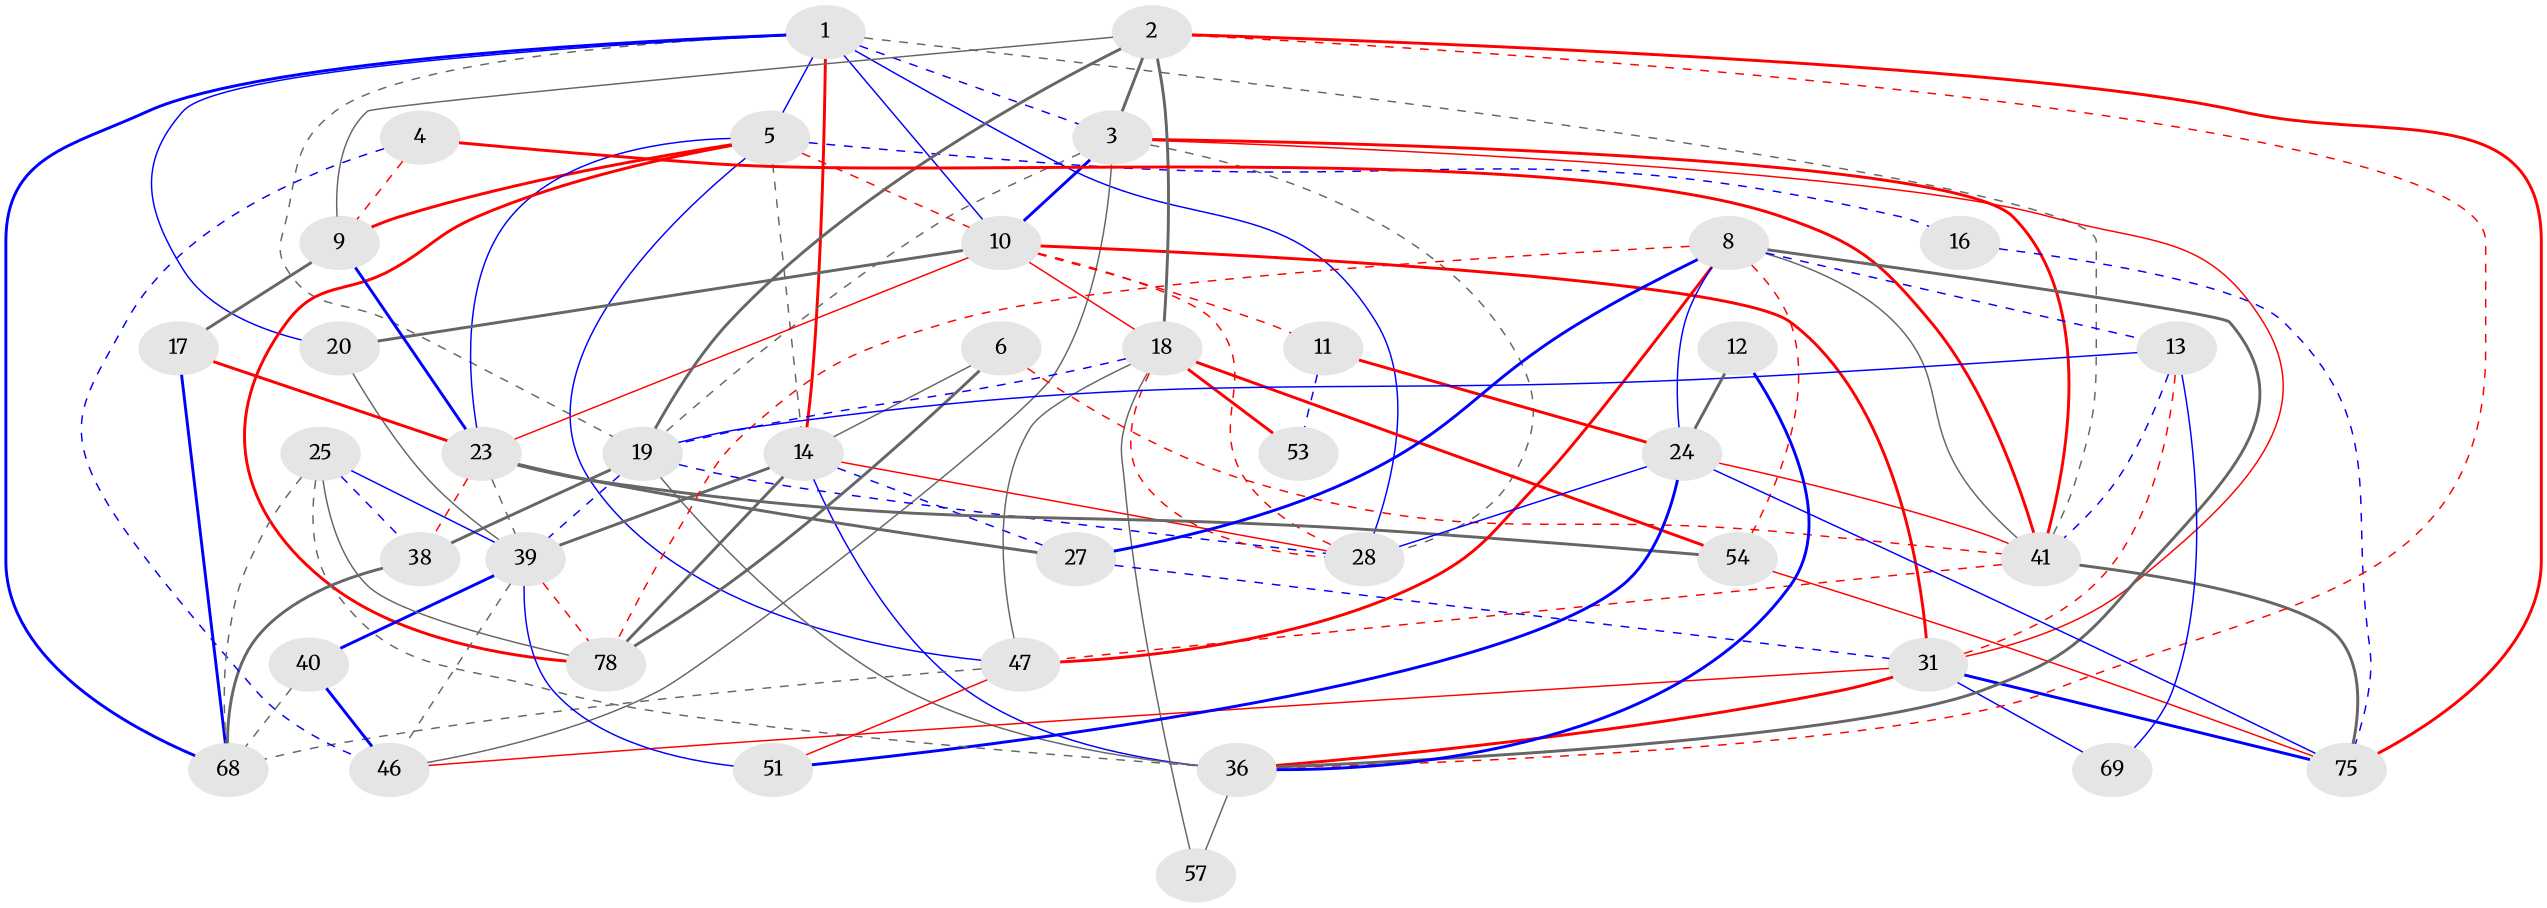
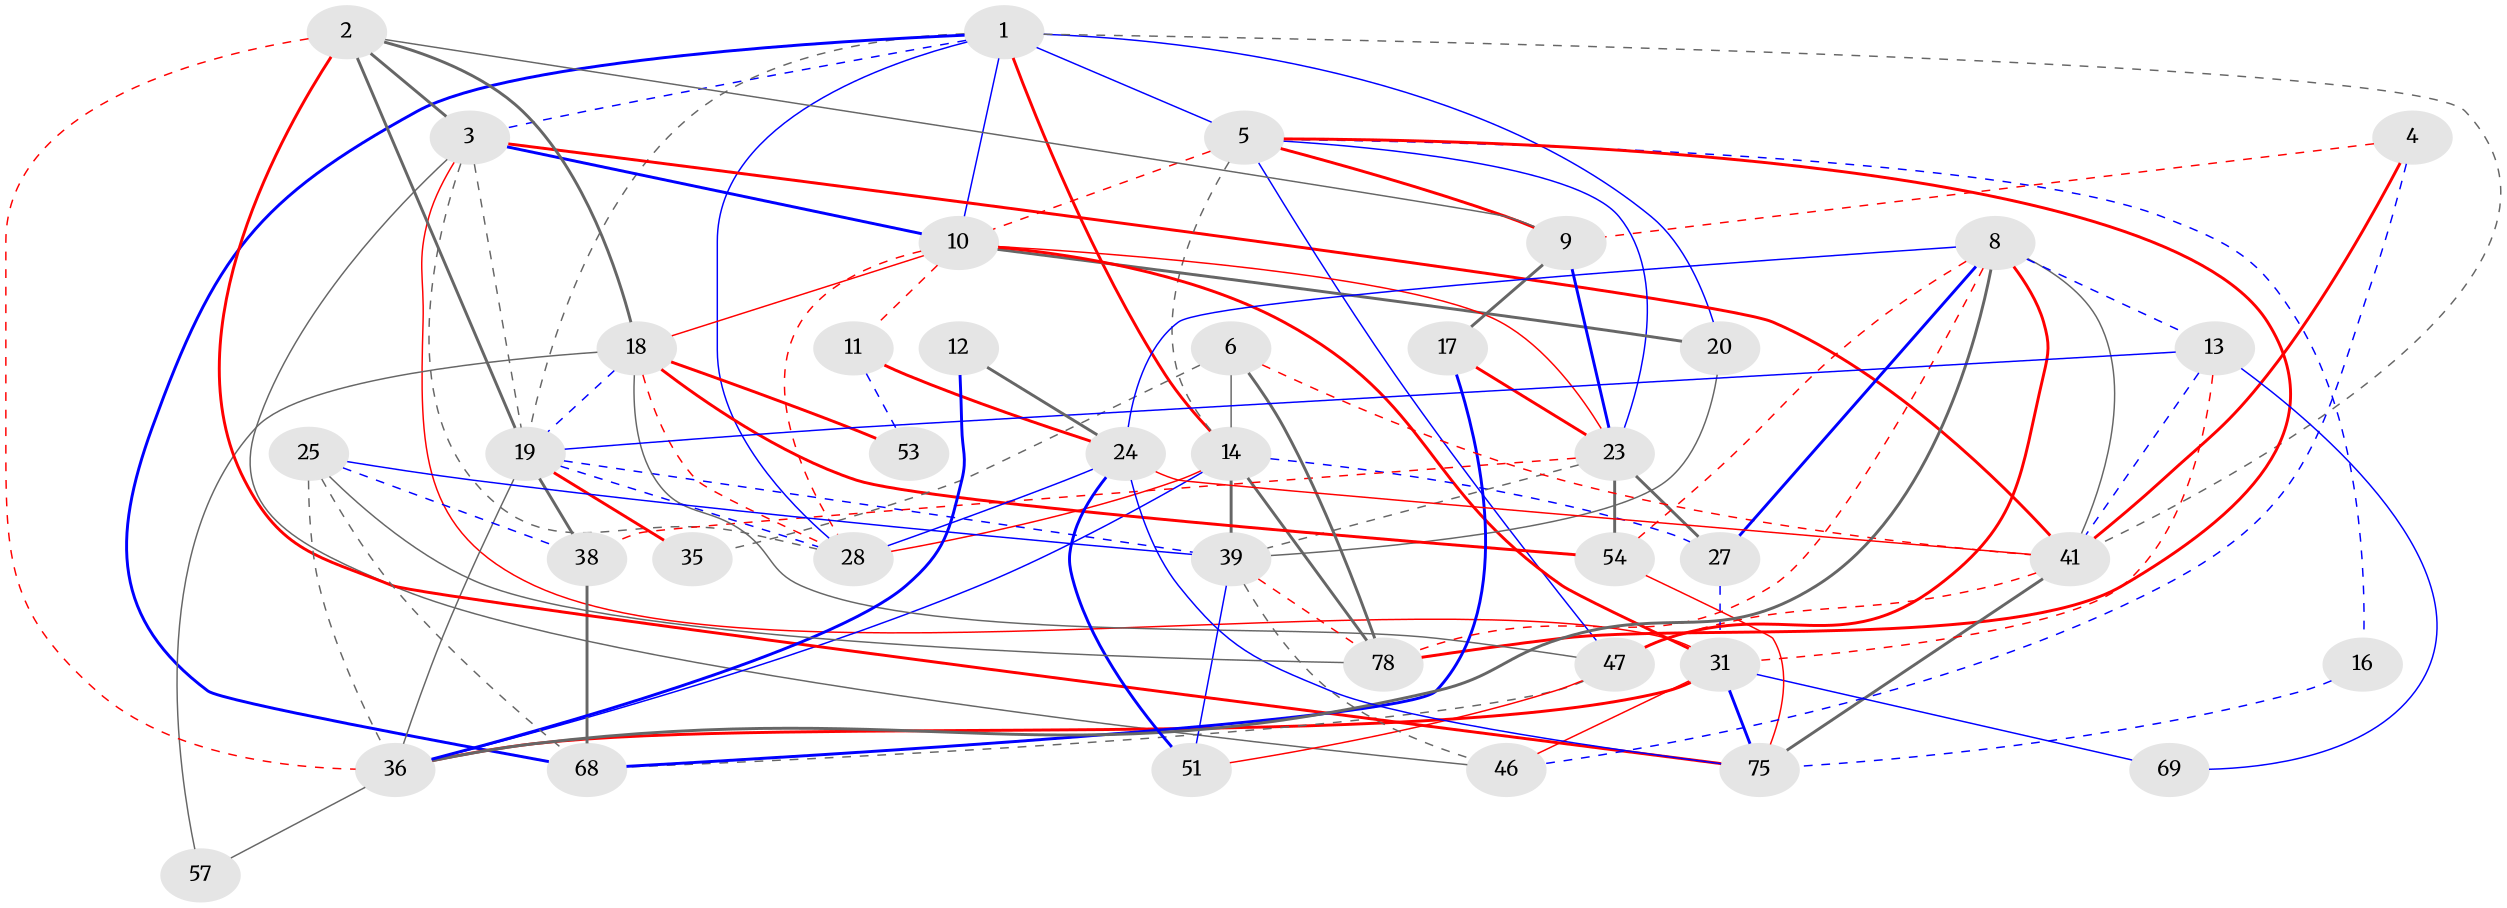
  graph {
    fontname=Merriweather
    node [color=gray90 fontname=Merriweather style=filled]
    edge [color=blue fontname=Merriweather style=bold]
    1 [super="+67+7"]
    3 [super="+29"]
    5 [super="+71+37+15"]
    10 [super="+34+60"]
    14 [super="+33+21"]
    19 [super="+26"]
    20
    28 [super="+82"]
    41 [super="+49+56"]
    68 [super="+79+73"]
    31 [super="+65+74+66"]
    46 [super="+63"]
    9
    16
    23 [super="+32"]
    47
    78
    18 [super="+48"]
    11
    36 [super="+70"]
    27 [super="+62"]
    39 [super="+77"]
+   35
    38 [super="+45"]
    75 [super="+76"]
    2 [super="+52"]
    17
    54
    53
    57
    69
    4
    51 [super="+64"]
    6 [super="+42"]
    8 [super="+44"]
    13 [super="+43"]
    24 [super="+80"]
    12
-   40
    25 [super="+59"]
    1 -- 3 [style=dashed]
    1 -- 5 [style=solid weight=2]
    1 -- 10 [style=solid]
    1 -- 14 [color=red]
    1 -- 19 [color=gray40 style=dashed]
    1 -- 20 [style=solid]
    1 -- 28 [style=solid]
    1 -- 41 [color=gray40 style=dashed]
    1 -- 68
    3 -- 10
    3 -- 19 [color=gray40 style=dashed]
    3 -- 28 [color=gray40 style=dashed]
    3 -- 41 [color=red weight=2]
    3 -- 31 [color=red style=solid]
    3 -- 46 [color=gray40 style=solid]
    5 -- 10 [color=red style=dashed weight=2]
    5 -- 14 [color=gray40 style=dashed]
    5 -- 9 [color=red]
    5 -- 16 [style=dashed]
    5 -- 23 [style=solid]
    5 -- 47 [style=solid]
    5 -- 78 [color=red]
    10 -- 20 [color=gray40]
    10 -- 28 [color=red style=dashed]
    10 -- 31 [color=red]
    10 -- 23 [color=red style=solid]
    10 -- 18 [color=red style=solid]
    10 -- 11 [color=red style=dashed]
    14 -- 28 [color=red style=solid]
    14 -- 78 [color=gray40]
    14 -- 36 [style=solid]
    14 -- 27 [style=dashed]
    14 -- 39 [color=gray40]
    19 -- 28 [style=dashed]
    19 -- 36 [color=gray40 style=solid weight=2]
    19 -- 39 [style=dashed]
+   19 -- 35 [color=red weight=2]
    19 -- 38 [color=gray40]
    20 -- 39 [color=gray40 style=solid]
    41 -- 47 [color=red style=dashed]
    41 -- 75 [color=gray40]
    31 -- 46 [color=red style=solid]
    31 -- 36 [color=red]
    31 -- 75
    31 -- 69 [style=solid]
    9 -- 23
    9 -- 17 [color=gray40]
    16 -- 75 [style=dashed]
    23 -- 27 [color=gray40]
    23 -- 39 [color=gray40 style=dashed]
    23 -- 38 [color=red style=dashed]
    23 -- 54 [color=gray40]
    47 -- 68 [color=gray40 style=dashed]
    47 -- 51 [color=red style=solid]
    18 -- 19 [style=dashed]
    18 -- 28 [color=red style=dashed]
    18 -- 47 [color=gray40 style=solid]
    18 -- 54 [color=red]
    18 -- 53 [color=red]
    18 -- 57 [color=gray40 style=solid]
    11 -- 53 [style=dashed]
    11 -- 24 [color=red]
    36 -- 57 [color=gray40 style=solid]
    27 -- 31 [style=dashed]
    39 -- 46 [color=gray40 style=dashed]
    39 -- 78 [color=red style=dashed]
    39 -- 51 [style=solid weight=2]
-   39 -- 40
    38 -- 68 [color=gray40]
    2 -- 3 [color=gray40]
    2 -- 19 [color=gray40]
    2 -- 9 [color=gray40 style=solid]
    2 -- 18 [color=gray40]
    2 -- 36 [color=red style=dashed]
    2 -- 75 [color=red]
    17 -- 68
    17 -- 23 [color=red]
    54 -- 75 [color=red style=solid]
    4 -- 41 [color=red]
    4 -- 46 [style=dashed]
    4 -- 9 [color=red style=dashed]
    6 -- 14 [color=gray40 style=solid]
    6 -- 41 [color=red style=dashed]
    6 -- 78 [color=gray40]
+   6 -- 35 [color=gray40 style=dashed]
    8 -- 41 [color=gray40 style=solid]
    8 -- 47 [color=red]
    8 -- 78 [color=red style=dashed]
    8 -- 36 [color=gray40]
    8 -- 27
    8 -- 54 [color=red style=dashed]
    8 -- 13 [style=dashed]
    8 -- 24 [style=solid]
    13 -- 19 [style=solid]
    13 -- 41 [style=dashed]
    13 -- 31 [color=red style=dashed]
    13 -- 69 [style=solid]
    24 -- 28 [style=solid weight=2]
    24 -- 41 [color=red style=solid]
    24 -- 75 [style=solid]
    24 -- 51
    12 -- 36
    12 -- 24 [color=gray40]
-   40 -- 68 [color=gray40 style=dashed weight=2]
-   40 -- 46
    25 -- 68 [color=gray40 style=dashed]
    25 -- 78 [color=gray40 style=solid]
    25 -- 36 [color=gray40 style=dashed]
    25 -- 39 [style=solid]
    25 -- 38 [style=dashed]
  }
